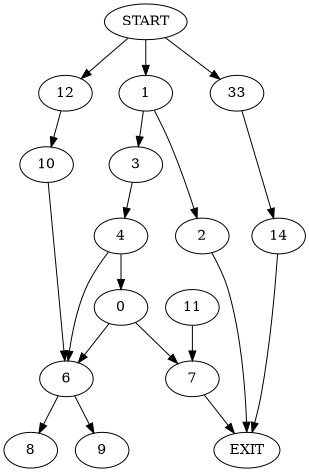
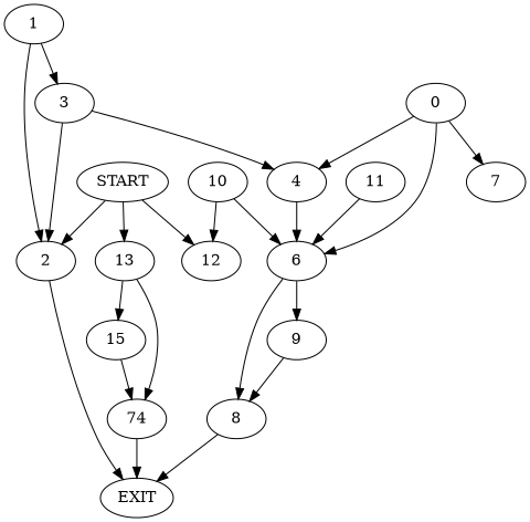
  digraph {
    n1 [label=START]
    1
    12
-   13 [label=33]
+   13
    2
    3
    10
-   14
+   14 [label=74]
+   15
    n10 [label=EXIT]
    4
    n12 [label=0]
    6
    7
    8
    9
    11
-   n1 -> 1
+   n1 -> 2
    n1 -> 12
    n1 -> 13
    1 -> 2
    1 -> 3
-   12 -> 10
+   10 -> 12
    13 -> 14
+   13 -> 15
    2 -> n10
+   3 -> 2
    3 -> 4
    10 -> 6
    14 -> n10
-   4 -> n12
+   15 -> 14
+   n12 -> 4
    4 -> 6
    n12 -> 6
    n12 -> 7
    6 -> 8
    6 -> 9
-   7 -> n10
-   11 -> 7
+   8 -> n10
+   9 -> 8
+   11 -> 6
  }
